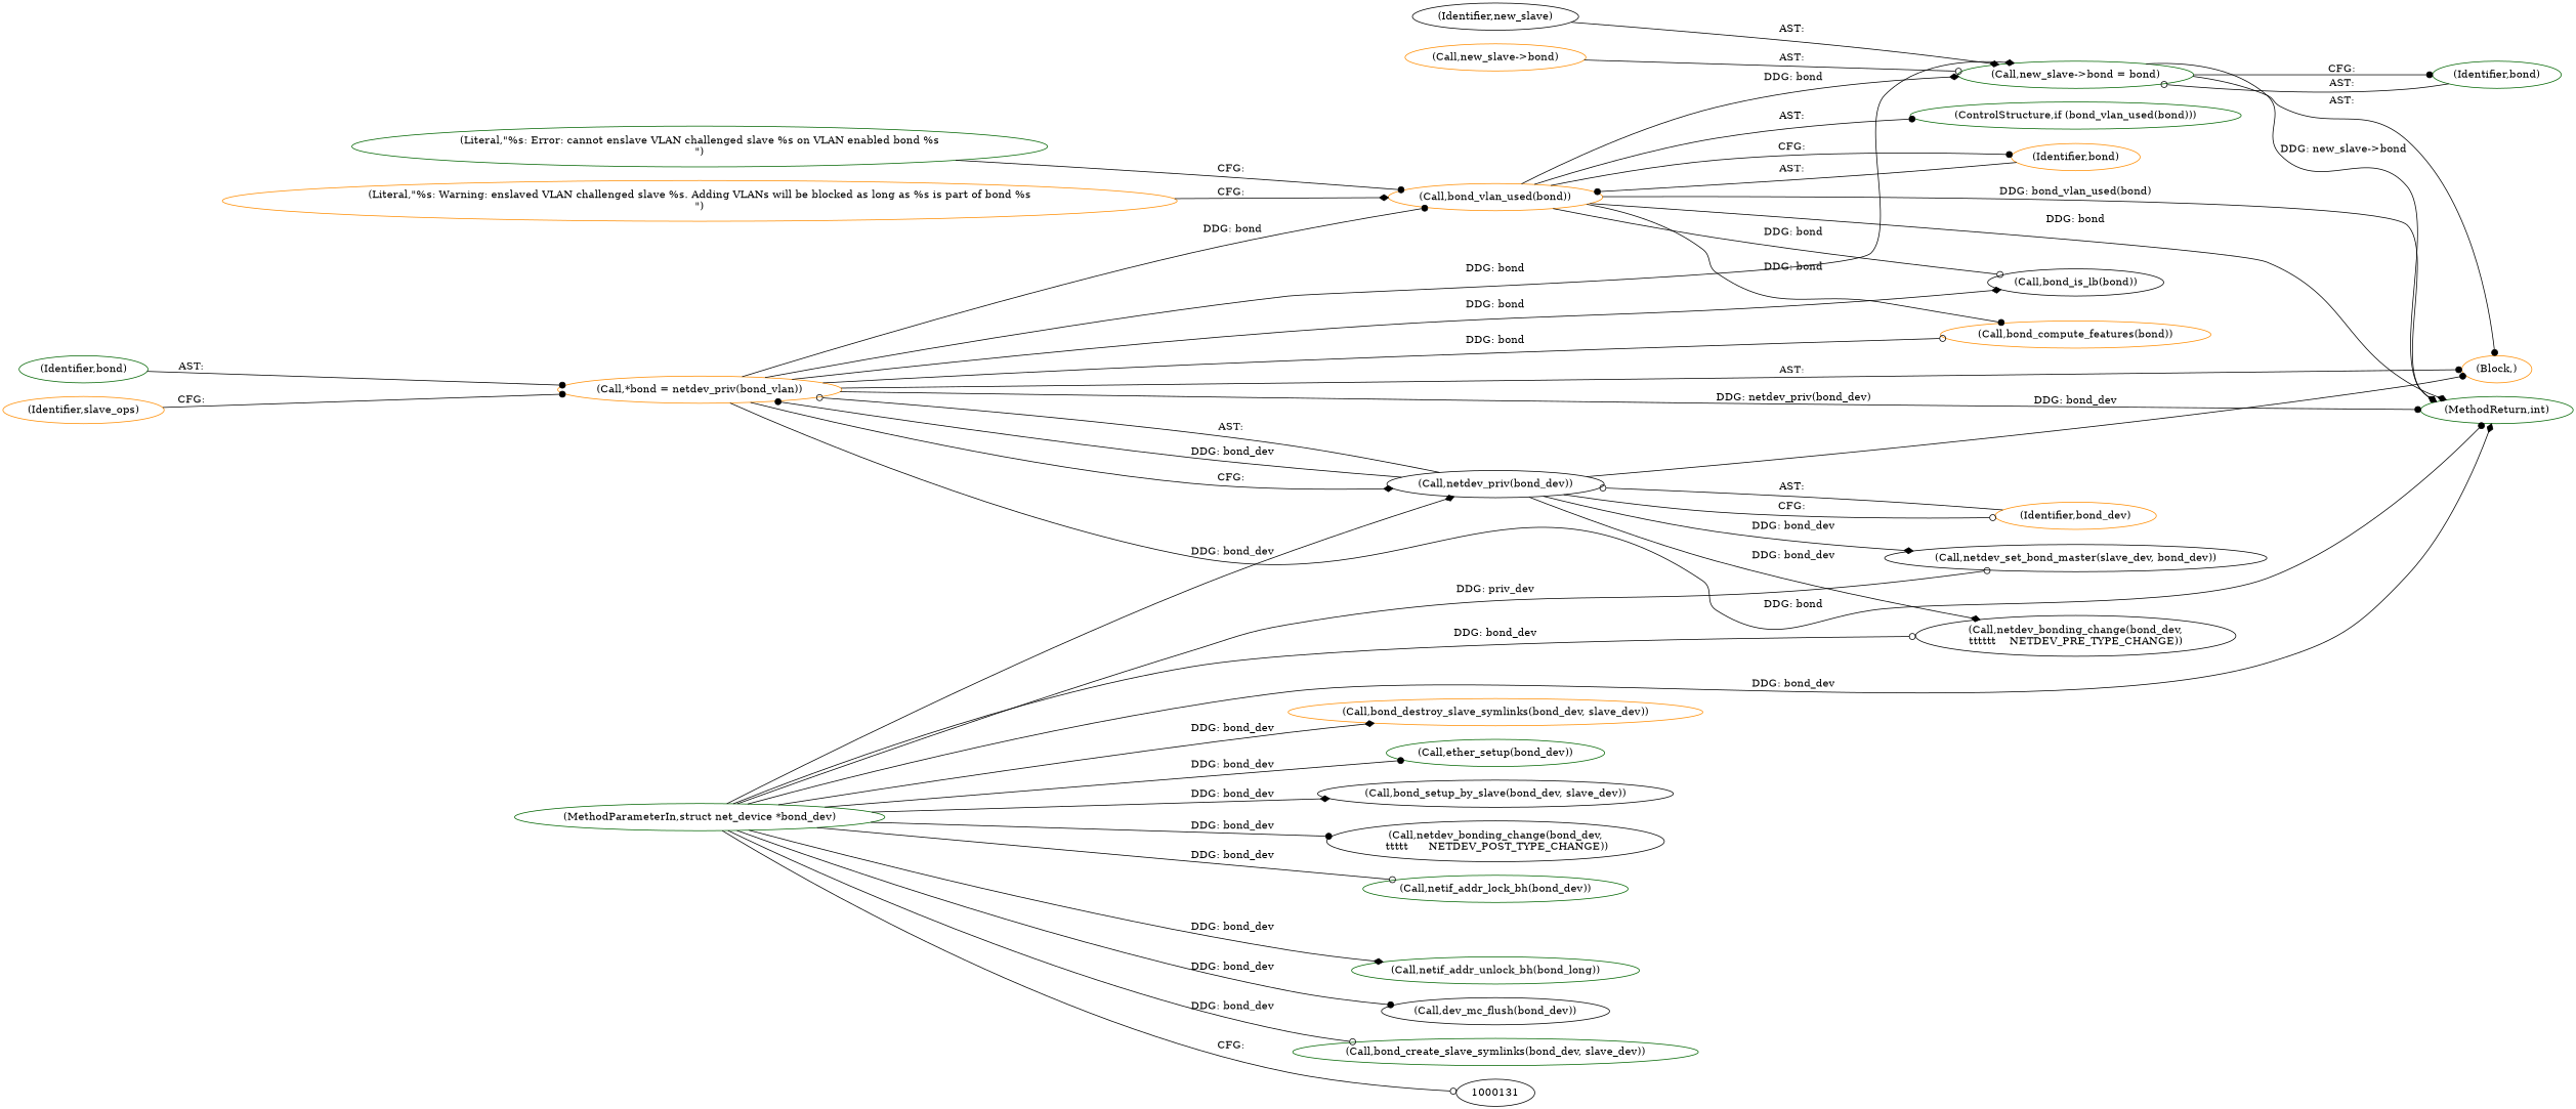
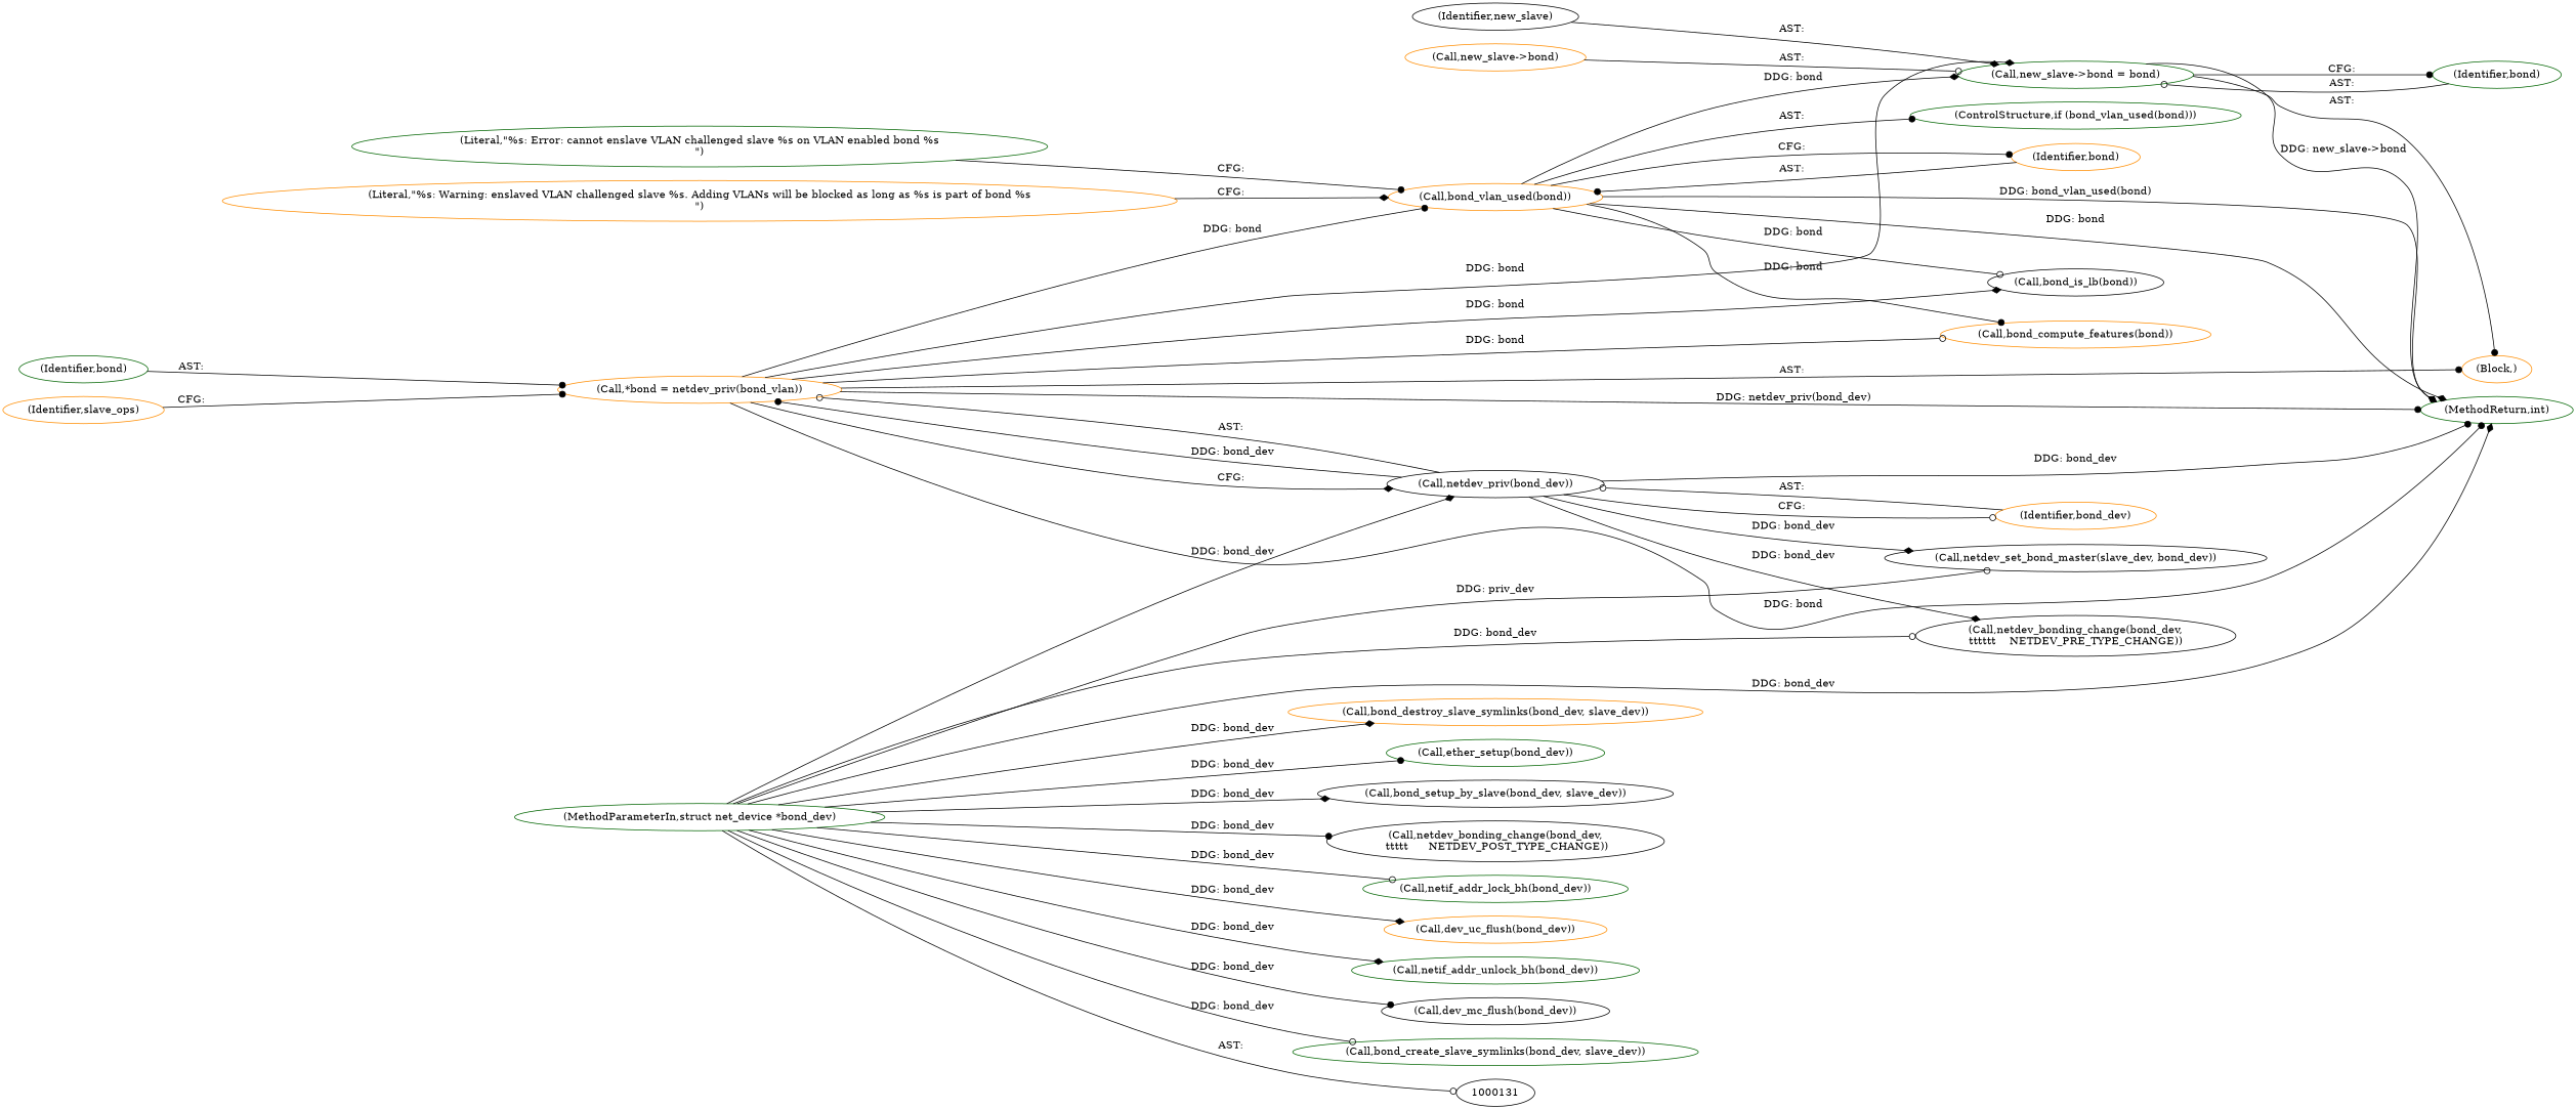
  digraph {
    rankdir=LR
    node [color=darkgreen]
    edge [arrowhead=dot]
    n1 [label="(Call,new_slave->bond = bond)"]
    n2 [label="(Identifier,bond)"]
    n3 [label="(MethodReturn,int)"]
    n4 [color=darkorange label="(Block,)"]
    n5 [color=darkorange label="(Call,bond_vlan_used(bond))"]
    n6 [label="(ControlStructure,if (bond_vlan_used(bond)))"]
    n7 [color=darkorange label="(Identifier,bond)"]
    n8 [color=darkorange label="(Call,bond_compute_features(bond))"]
    n9 [color=black label="(Call,bond_is_lb(bond))"]
    n10 [color=darkorange label="(Call,*bond = netdev_priv(bond_vlan))"]
    n11 [color=black label="(Call,netdev_priv(bond_dev))"]
    n12 [color=black label="(Call,netdev_bonding_change(bond_dev,\n\t\t\t\t\t\t    NETDEV_PRE_TYPE_CHANGE))"]
    n13 [color=darkorange label="(Identifier,bond_dev)"]
    n14 [color=black label="(Call,netdev_set_bond_master(slave_dev, bond_dev))"]
    n15 [label="(MethodParameterIn,struct net_device *bond_dev)"]
    n16 [color=darkorange label="(Call,bond_destroy_slave_symlinks(bond_dev, slave_dev))"]
    n17 [label="(Call,ether_setup(bond_dev))"]
    n18 [color=black label="(Call,bond_setup_by_slave(bond_dev, slave_dev))"]
    n19 [color=black label="(Call,netdev_bonding_change(bond_dev,\n \t\t\t\t\t      NETDEV_POST_TYPE_CHANGE))"]
    n20 [label="(Call,netif_addr_lock_bh(bond_dev))"]
-   n22 [label="(Call,netif_addr_unlock_bh(bond_long))"]
+   n21 [color=darkorange label="(Call,dev_uc_flush(bond_dev))"]
+   n22 [label="(Call,netif_addr_unlock_bh(bond_dev))"]
    n23 [color=black label="(Call,dev_mc_flush(bond_dev))"]
    n24 [label="(Call,bond_create_slave_symlinks(bond_dev, slave_dev))"]
    1000131 [color=black]
    n26 [label="(Literal,\"%s: Error: cannot enslave VLAN challenged slave %s on VLAN enabled bond %s\n\")"]
    n27 [label="(Identifier,bond)"]
    n28 [color=darkorange label="(Identifier,slave_ops)"]
    n29 [color=black label="(Identifier,new_slave)"]
    n30 [color=darkorange label="(Literal,\"%s: Warning: enslaved VLAN challenged slave %s. Adding VLANs will be blocked as long as %s is part of bond %s\n\")"]
    n31 [color=darkorange label="(Call,new_slave->bond)"]
    n1 -> n2 [label="CFG: "]
    n1 -> n3 [arrowhead=diamond label="DDG: new_slave->bond"]
    n1 -> n4 [label="AST: "]
    n2 -> n1 [arrowhead=odot label="AST: "]
    n5 -> n1 [arrowhead=diamond label="DDG: bond"]
    n5 -> n3 [arrowhead=diamond label="DDG: bond_vlan_used(bond)"]
    n5 -> n3 [arrowhead=diamond label="DDG: bond"]
    n5 -> n6 [label="AST: "]
    n5 -> n7 [label="CFG: "]
    n5 -> n8 [label="DDG: bond"]
    n5 -> n9 [arrowhead=odot label="DDG: bond"]
    n7 -> n5 [label="AST: "]
    n10 -> n1 [arrowhead=diamond label="DDG: bond"]
    n10 -> n3 [label="DDG: netdev_priv(bond_dev)"]
    n10 -> n3 [label="DDG: bond"]
    n10 -> n4 [label="AST: "]
    n10 -> n5 [label="DDG: bond"]
    n10 -> n8 [arrowhead=odot label="DDG: bond"]
    n10 -> n9 [arrowhead=diamond label="DDG: bond"]
    n10 -> n11 [arrowhead=diamond label="CFG: "]
-   n11 -> n4 [label="DDG: bond_dev"]
+   n11 -> n3 [label="DDG: bond_dev"]
    n11 -> n10 [arrowhead=odot label="AST: "]
    n11 -> n10 [label="DDG: bond_dev"]
    n11 -> n12 [arrowhead=diamond label="DDG: bond_dev"]
    n11 -> n13 [arrowhead=odot label="CFG: "]
    n11 -> n14 [arrowhead=diamond label="DDG: bond_dev"]
    n13 -> n11 [arrowhead=odot label="AST: "]
    n15 -> n3 [arrowhead=diamond label="DDG: bond_dev"]
    n15 -> n11 [arrowhead=diamond label="DDG: bond_dev"]
    n15 -> n12 [arrowhead=odot label="DDG: bond_dev"]
    n15 -> n14 [arrowhead=odot label="DDG: priv_dev"]
    n15 -> n16 [arrowhead=diamond label="DDG: bond_dev"]
    n15 -> n17 [label="DDG: bond_dev"]
    n15 -> n18 [arrowhead=diamond label="DDG: bond_dev"]
    n15 -> n19 [label="DDG: bond_dev"]
    n15 -> n20 [arrowhead=odot label="DDG: bond_dev"]
+   n15 -> n21 [arrowhead=diamond label="DDG: bond_dev"]
    n15 -> n22 [arrowhead=diamond label="DDG: bond_dev"]
    n15 -> n23 [label="DDG: bond_dev"]
    n15 -> n24 [arrowhead=odot label="DDG: bond_dev"]
-   n15 -> 1000131 [arrowhead=odot label="CFG: "]
+   n15 -> 1000131 [arrowhead=odot label="AST: "]
    n26 -> n5 [label="CFG: "]
    n27 -> n10 [label="AST: "]
    n28 -> n10 [label="CFG: "]
    n29 -> n1 [arrowhead=diamond label="AST: "]
    n30 -> n5 [arrowhead=diamond label="CFG: "]
    n31 -> n1 [arrowhead=odot label="AST: "]
  }
